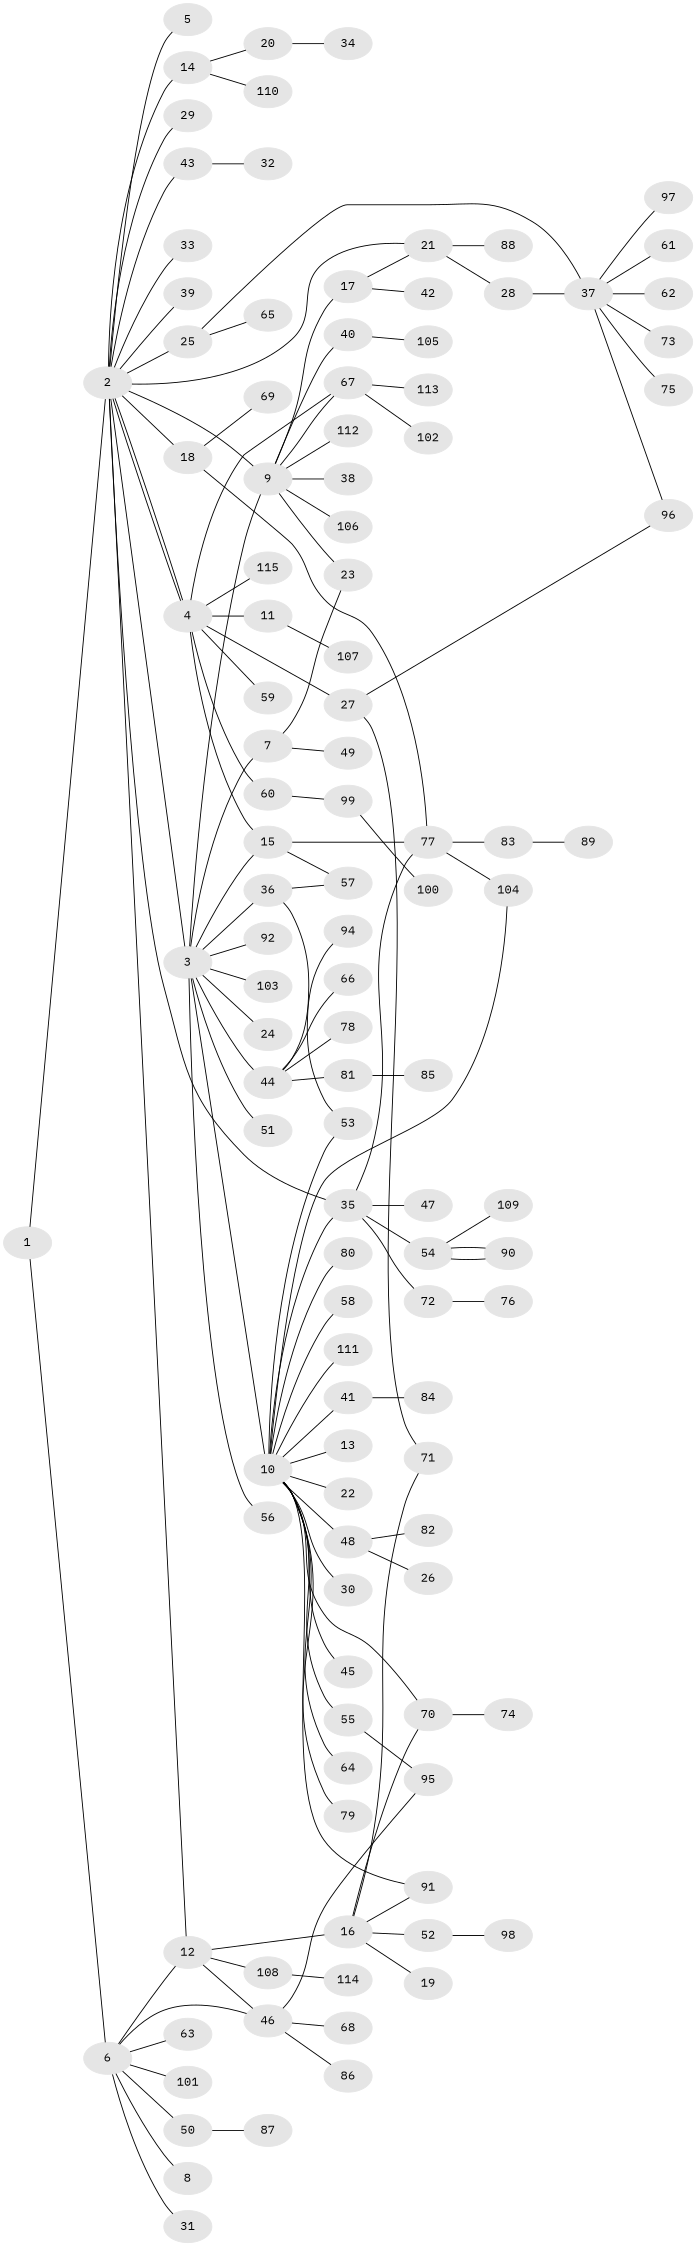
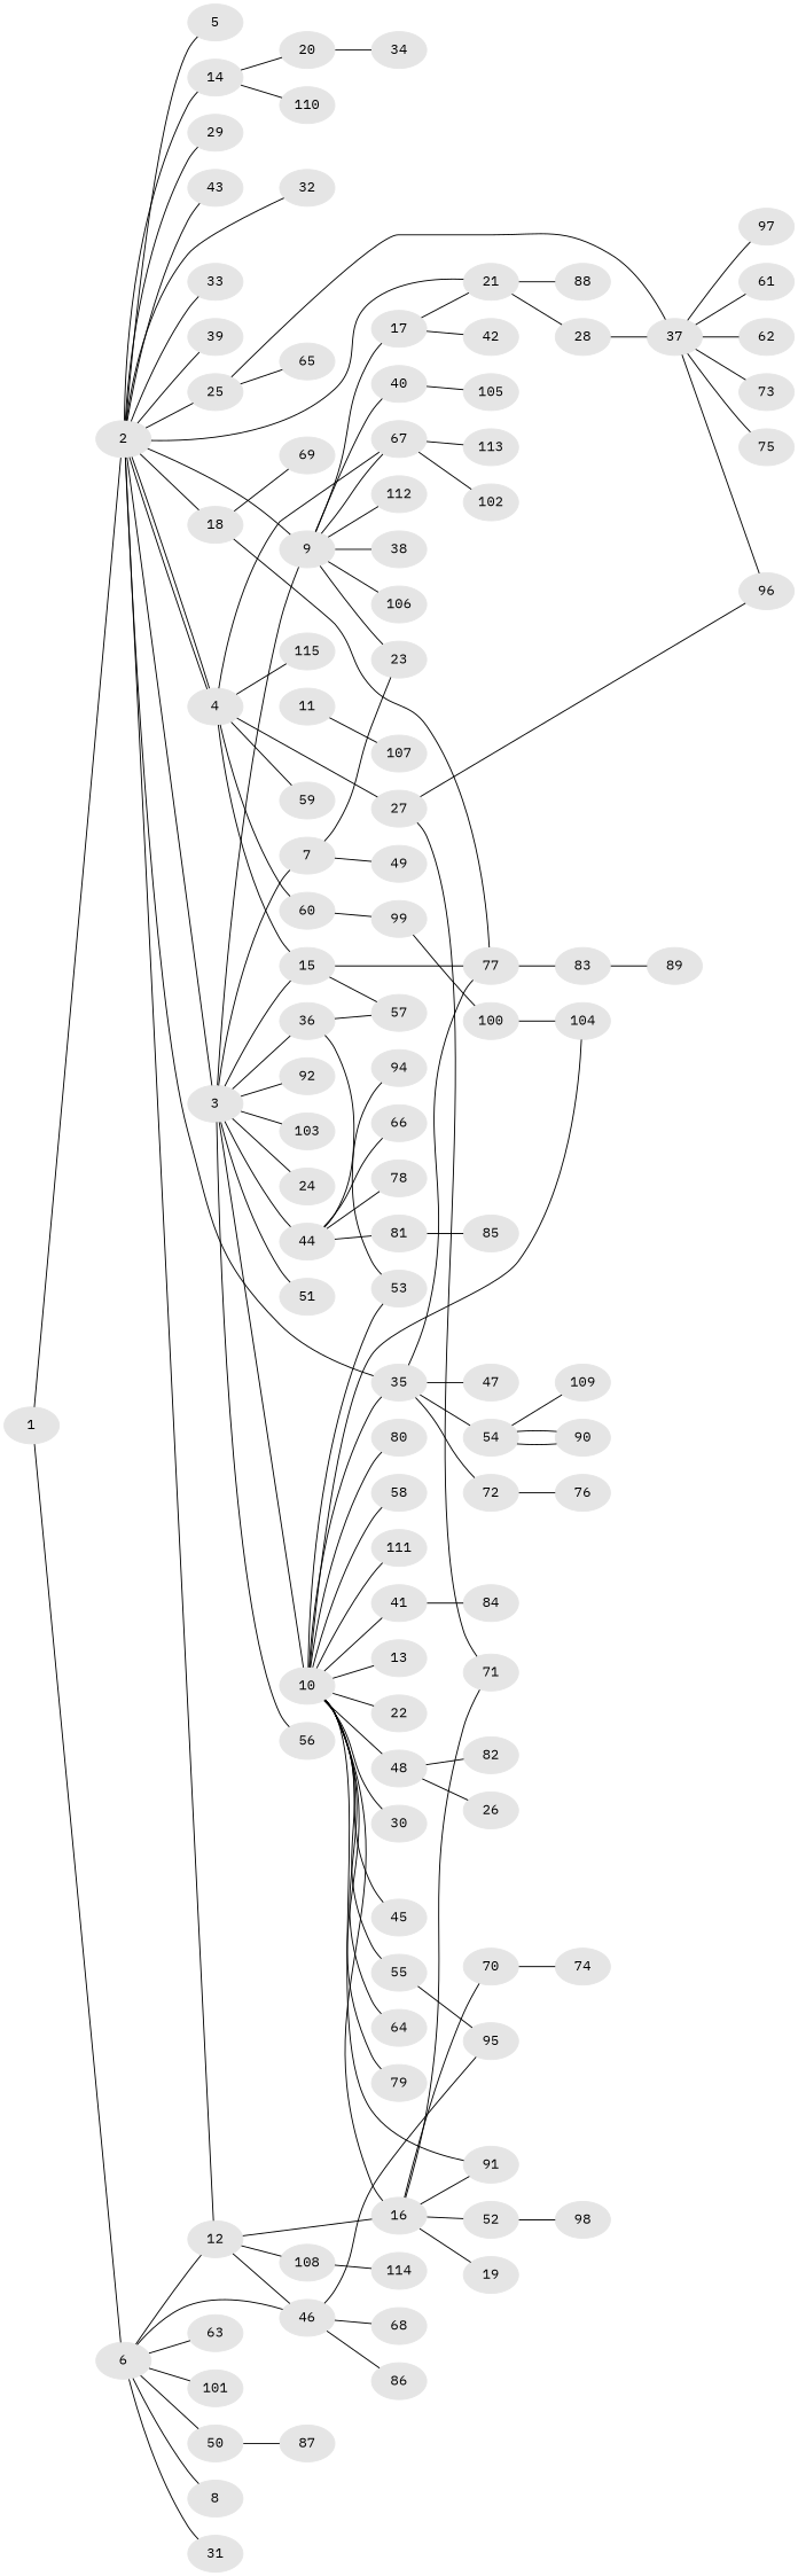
  graph {
    fontname="IBM Plex Mono"
    rankdir=LR
    node [color=gray90 fontname="IBM Plex Mono" style=filled]
    edge [fontname="IBM Plex Mono"]
    1
    2
    6
    3
    4
    5
    9
    12
    14
    18
    21
    25
    29
    32
    33
    35
    39
    43
    8
    31
    46
    50
    63
    101
    7
    10
    15
    24
    36
    44
    51
    56
    92
    103
    11
    27
    59
    60
    67
    115
    17
    23
    38
    40
    106
    112
    16
    108
    20
    110
    77
    69
    28
    88
    37
    65
    47
    54
    72
    49
    13
    22
    30
    41
    45
    48
    53
    55
    58
    64
    79
    80
    91
    104
    111
    57
    66
    78
    81
    94
    107
    71
    96
    99
    102
    113
    68
    86
    95
    87
    42
    105
    19
    52
    70
    84
    26
    82
    114
    34
    83
    98
    74
    61
    62
    73
    75
    97
    90
    109
    76
    85
    100
    89
    1 -- 2
    1 -- 6
    2 -- 3
    2 -- 4
    2 -- 4
    2 -- 5
    2 -- 9
    2 -- 12
    2 -- 14
    2 -- 18
    2 -- 21
    2 -- 25
    2 -- 29
-   43 -- 32
+   2 -- 32
    2 -- 33
    2 -- 35
    2 -- 39
    2 -- 43
    6 -- 12
    6 -- 8
    6 -- 31
    6 -- 46
    6 -- 50
    6 -- 63
    6 -- 101
    3 -- 9
    3 -- 7
    3 -- 10
    3 -- 15
    3 -- 24
    3 -- 36
    3 -- 44
    3 -- 51
    3 -- 56
    3 -- 92
    3 -- 103
    4 -- 15
-   4 -- 11
    4 -- 27
    4 -- 59
    4 -- 60
    4 -- 67
    4 -- 115
    9 -- 67
    9 -- 17
    9 -- 23
    9 -- 38
    9 -- 40
    9 -- 106
    9 -- 112
    12 -- 46
    12 -- 16
    12 -- 108
    14 -- 20
    14 -- 110
    18 -- 77
    18 -- 69
    21 -- 28
    21 -- 88
    25 -- 37
    25 -- 65
    35 -- 77
    35 -- 47
    35 -- 54
    35 -- 72
    46 -- 68
    46 -- 86
    46 -- 95
    50 -- 87
    7 -- 23
    7 -- 49
    10 -- 35
-   10 -- 70
+   10 -- 16
    10 -- 13
    10 -- 22
    10 -- 30
    10 -- 41
    10 -- 45
    10 -- 48
    10 -- 53
    10 -- 55
    10 -- 58
    10 -- 64
    10 -- 79
    10 -- 80
    10 -- 91
    10 -- 104
    10 -- 111
    15 -- 77
    15 -- 57
    36 -- 53
    36 -- 57
    44 -- 66
    44 -- 78
    44 -- 81
    44 -- 94
    11 -- 107
    27 -- 71
    27 -- 96
    60 -- 99
    67 -- 102
    67 -- 113
    17 -- 21
    17 -- 42
    40 -- 105
    16 -- 91
    16 -- 71
    16 -- 19
    16 -- 52
    16 -- 70
    108 -- 114
    20 -- 34
    77 -- 83
    28 -- 37
    37 -- 96
    37 -- 61
    37 -- 62
    37 -- 73
    37 -- 75
    37 -- 97
    54 -- 90
    54 -- 90
    54 -- 109
    72 -- 76
    41 -- 84
    48 -- 26
    48 -- 82
    55 -- 95
    81 -- 85
    99 -- 100
    52 -- 98
    70 -- 74
    83 -- 89
-   77 -- 104
+   100 -- 104
  }
